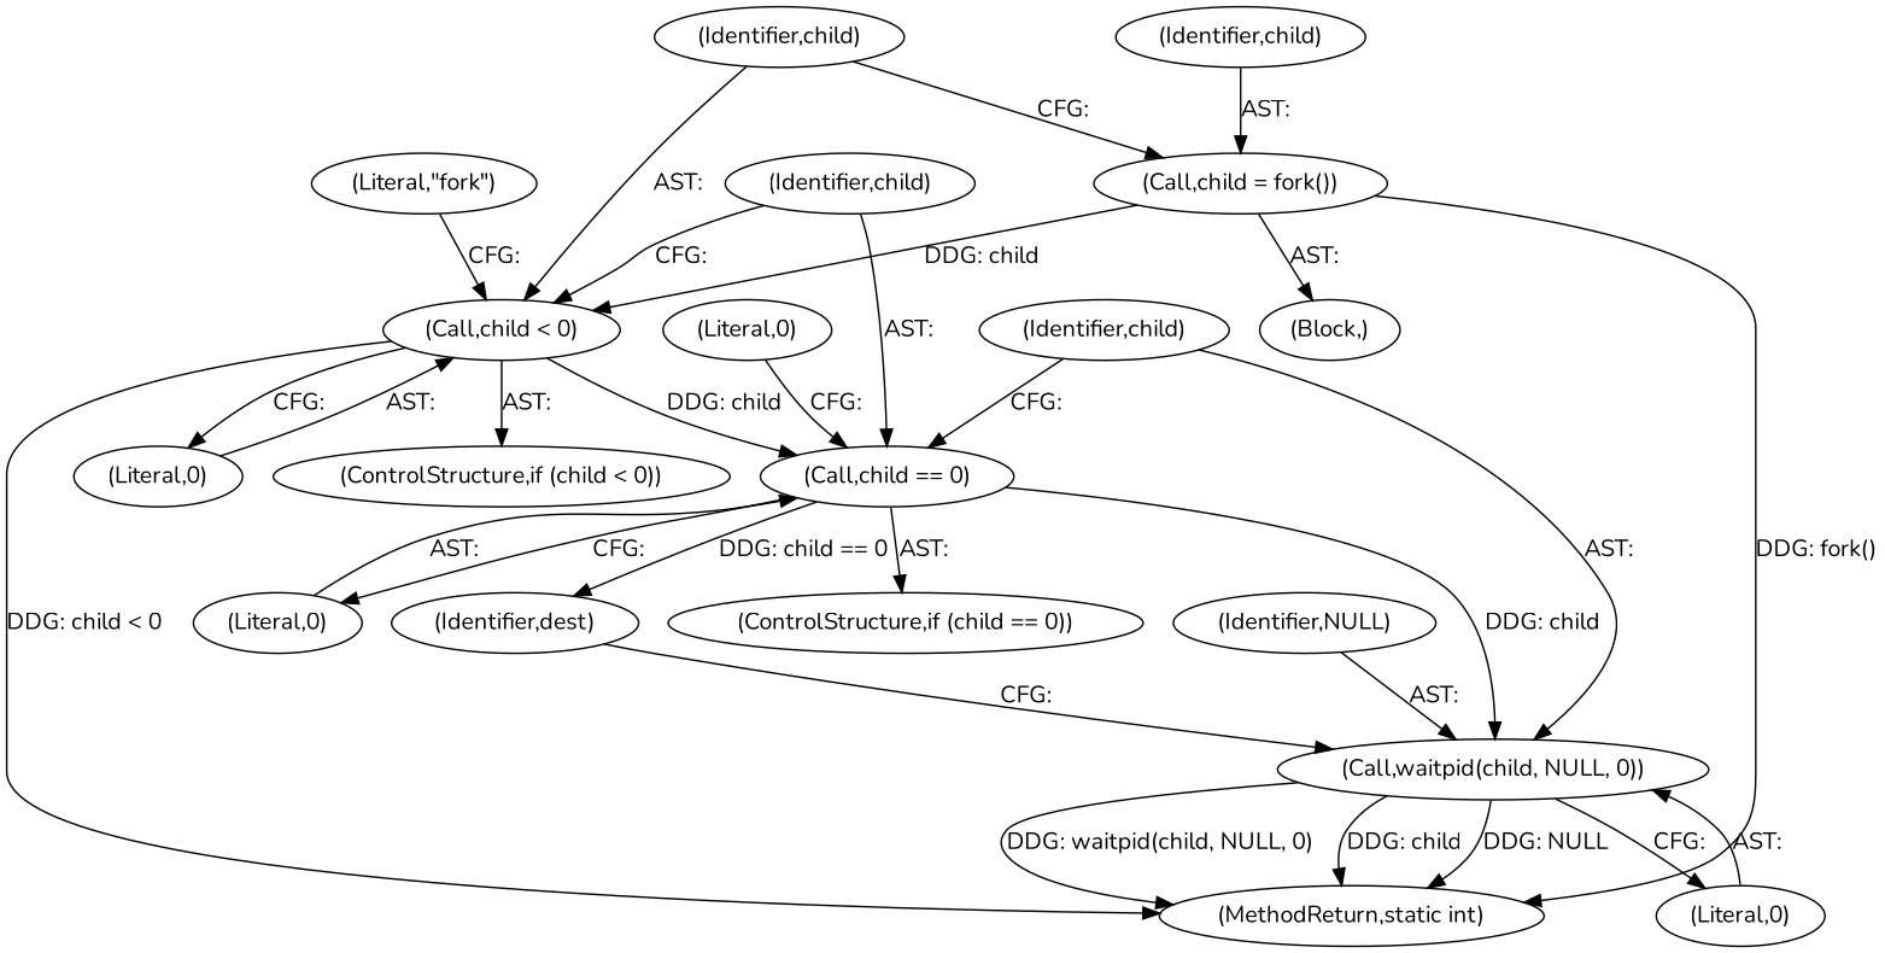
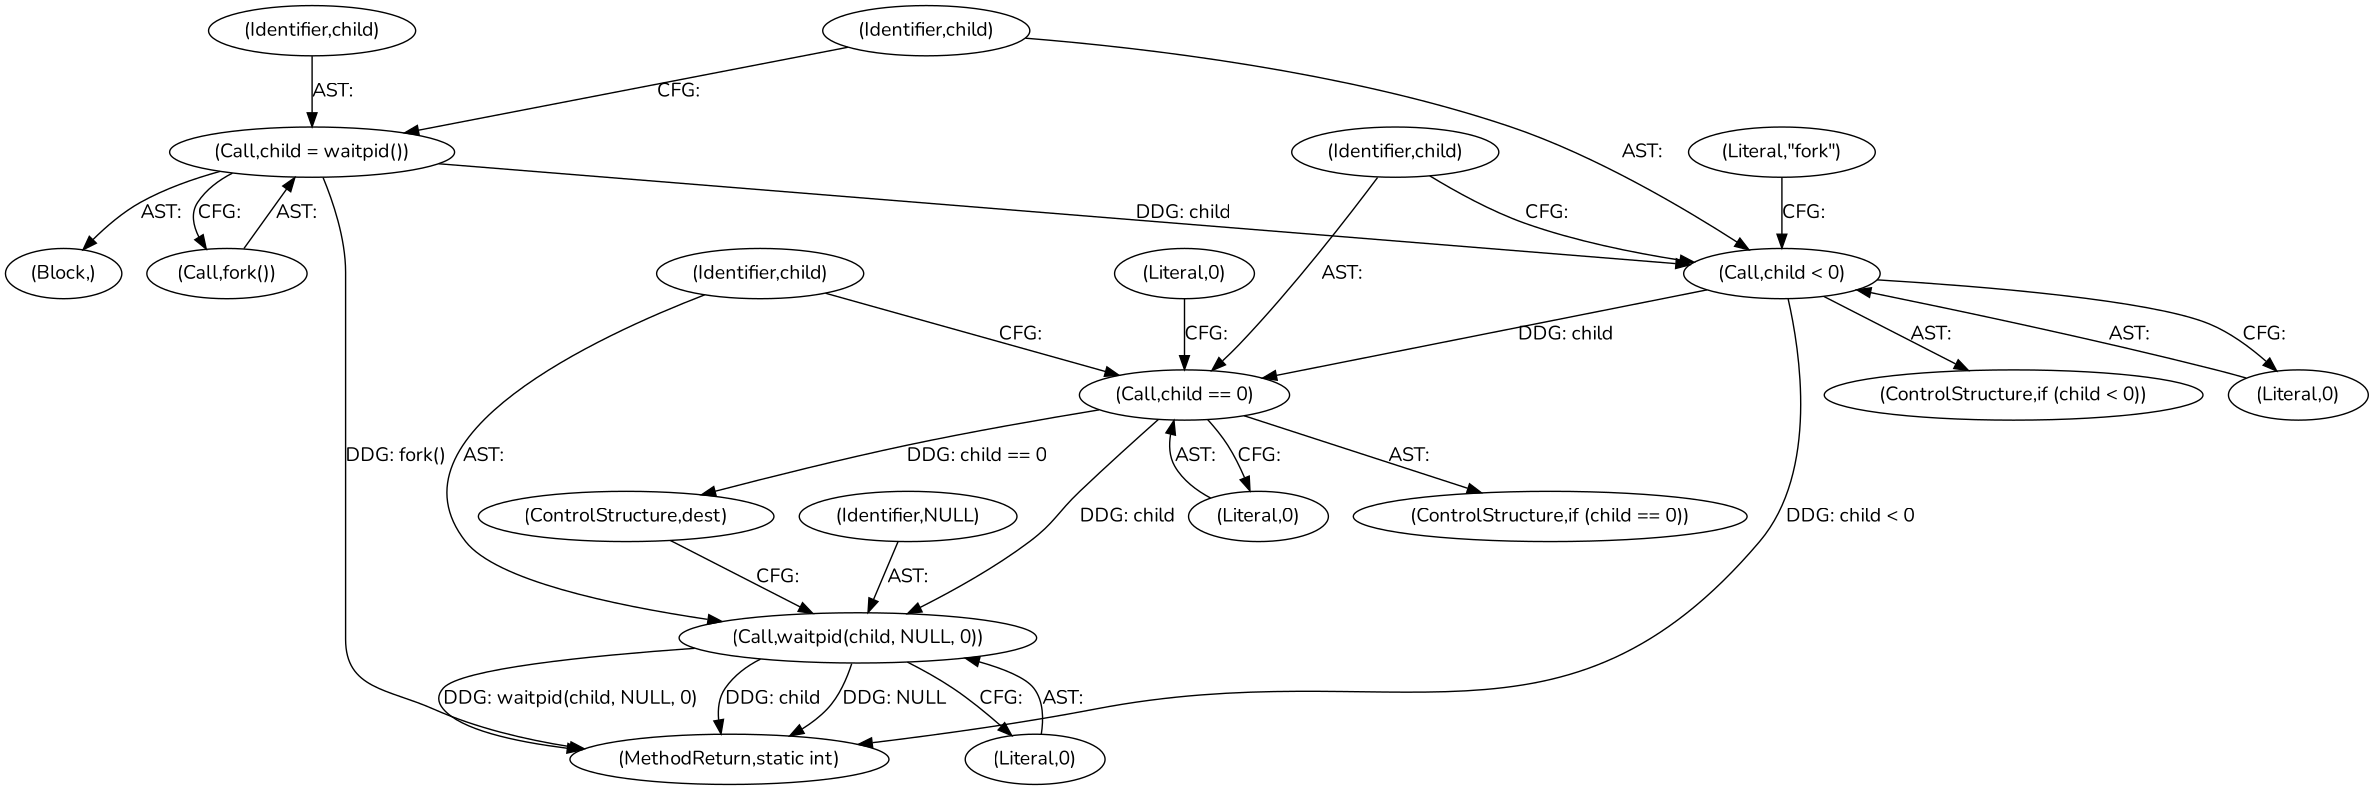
  digraph {
    fontname=Nunito
    node [fontname=Nunito]
    edge [fontname=Nunito]
    n1 [label="(Call,child == 0)"]
    n2 [label="(Call,waitpid(child, NULL, 0))"]
    n3 [label="(ControlStructure,if (child == 0))"]
    n4 [label="(Literal,0)"]
-   n5 [label="(Identifier,dest)"]
+   n5 [label="(ControlStructure,dest)"]
    n6 [label="(MethodReturn,static int)"]
    n7 [label="(Literal,0)"]
    n8 [label="(Call,child < 0)"]
    n9 [label="(ControlStructure,if (child < 0))"]
    n10 [label="(Literal,0)"]
-   n11 [label="(Call,child = fork())"]
+   n11 [label="(Call,child = waitpid())"]
+   n12 [label="(Call,fork())"]
    n13 [label="(Block,)"]
    n14 [label="(Literal,\"fork\")"]
    n15 [label="(Identifier,NULL)"]
    n16 [label="(Literal,0)"]
    n17 [label="(Identifier,child)"]
    n18 [label="(Identifier,child)"]
    n19 [label="(Identifier,child)"]
    n20 [label="(Identifier,child)"]
    n1 -> n2 [label="DDG: child"]
    n1 -> n3 [label="AST: "]
    n1 -> n4 [label="CFG: "]
    n1 -> n5 [label="DDG: child == 0"]
    n2 -> n6 [label="DDG: NULL"]
    n2 -> n6 [label="DDG: waitpid(child, NULL, 0)"]
    n2 -> n6 [label="DDG: child"]
    n2 -> n7 [label="CFG: "]
    n4 -> n1 [label="AST: "]
    n5 -> n2 [label="CFG: "]
    n7 -> n2 [label="AST: "]
    n8 -> n1 [label="DDG: child"]
    n8 -> n6 [label="DDG: child < 0"]
    n8 -> n9 [label="AST: "]
    n8 -> n10 [label="CFG: "]
    n10 -> n8 [label="AST: "]
    n11 -> n6 [label="DDG: fork()"]
    n11 -> n8 [label="DDG: child"]
+   n11 -> n12 [label="CFG: "]
    n11 -> n13 [label="AST: "]
+   n12 -> n11 [label="AST: "]
    n14 -> n8 [label="CFG: "]
    n15 -> n2 [label="AST: "]
    n16 -> n1 [label="CFG: "]
    n17 -> n8 [label="AST: "]
    n17 -> n11 [label="CFG: "]
    n18 -> n1 [label="CFG: "]
    n18 -> n2 [label="AST: "]
    n19 -> n1 [label="AST: "]
    n19 -> n8 [label="CFG: "]
    n20 -> n11 [label="AST: "]
  }
